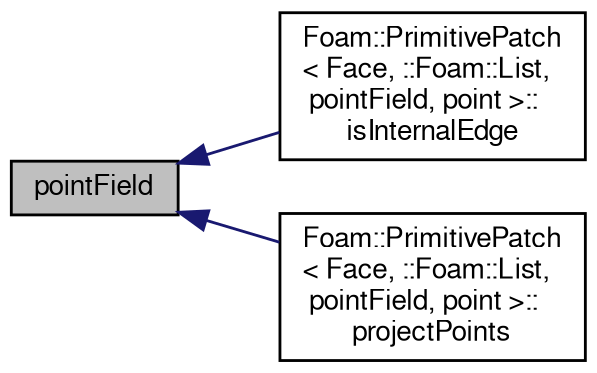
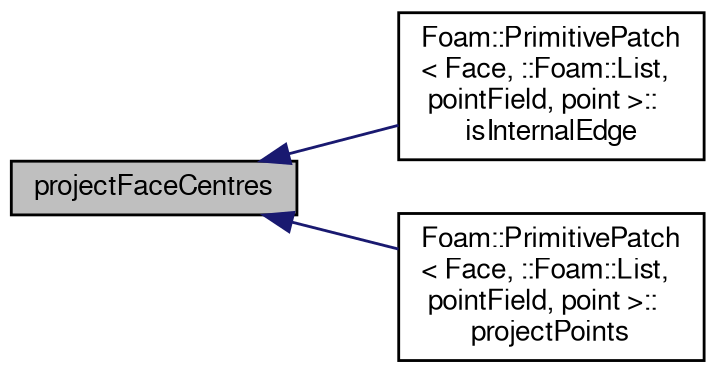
  digraph {
    rankdir=LR
    node [color=black fontname=FreeSans fontsize=10 shape=record]
    edge [color=midnightblue dir=back fontname=FreeSans fontsize=10 labelfontname=FreeSans labelfontsize=10 style=solid]
-   n1 [fillcolor=grey75 fontcolor=black height=0.2 label=pointField style=filled width=0.4]
+   n1 [fillcolor=grey75 fontcolor=black height=0.2 label=projectFaceCentres style=filled width=0.4]
    n2 [height=0.2 label="Foam::PrimitivePatch\l\< Face, ::Foam::List,\l pointField, point \>::\lisInternalEdge" width=0.4]
    n3 [height=0.2 label="Foam::PrimitivePatch\l\< Face, ::Foam::List,\l pointField, point \>::\lprojectPoints" width=0.4]
    n1 -> n2
    n1 -> n3
  }
